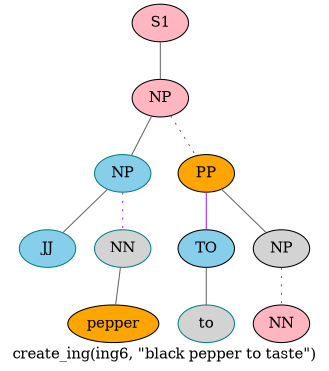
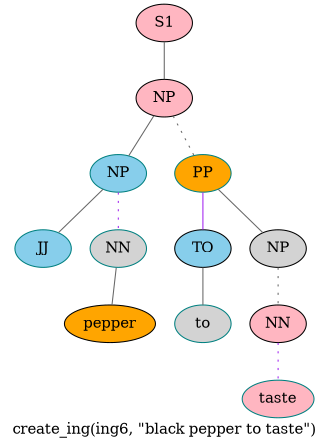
  graph {
    label="create_ing(ing6, \"black pepper to taste\")"
    node [color=black fillcolor=lightpink style=filled]
    edge [color=gray40 style=solid]
    n1 [label=S1]
    n2 [label=NP]
    n3 [color=teal fillcolor=skyblue label=NP]
-   n4 [fillcolor=orange label=PP]
+   n4 [color=teal fillcolor=orange label=PP]
    n5 [color=teal fillcolor=skyblue label=JJ]
    n6 [color=teal fillcolor=lightgrey label=NN]
    n7 [fillcolor=skyblue label=TO]
    n8 [fillcolor=lightgrey label=NP]
    n9 [fillcolor=orange label=pepper]
    n10 [color=teal fillcolor=lightgrey label=to]
    n11 [label=NN]
+   n12 [color=teal label=taste]
    n1 -- n2
    n2 -- n3
    n2 -- n4 [style=dotted]
    n3 -- n5
    n3 -- n6 [color=purple style=dotted]
    n4 -- n7 [color=purple]
    n4 -- n8
    n6 -- n9
    n7 -- n10
    n8 -- n11 [style=dotted]
+   n11 -- n12 [color=purple style=dotted]
  }
